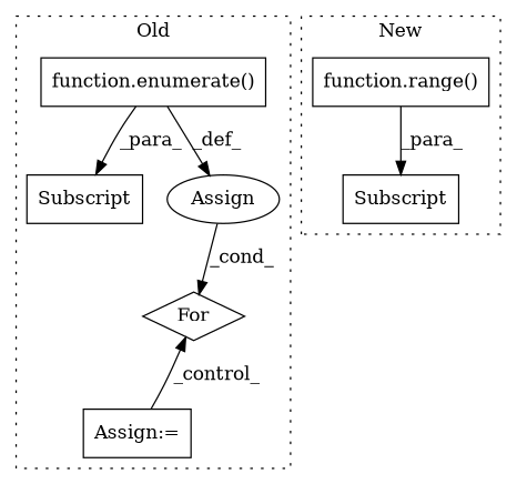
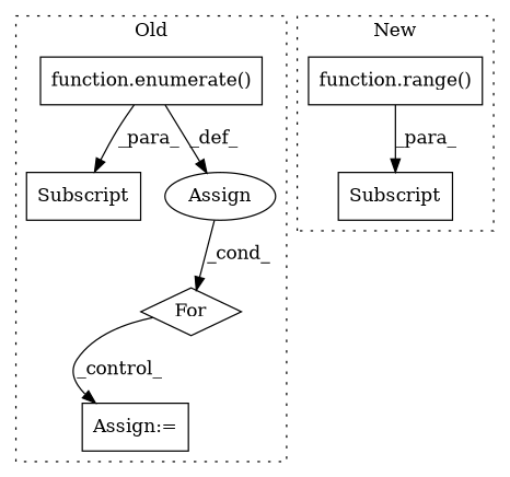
  digraph {
    node [a=75 shape=box]
    n1 [l="10,1" label="function.enumerate()" s="6352,6378"]
    n2 [a=107 l="4,14" label=For s="6337,6379" shape=diamond]
    n3 [a=63 l="7,0" label=Subscript s="6505,0"]
    n4 [a=87 l=4 label=Assign s=6344 shape=ellipse]
    n5 [a=68 l=3 label="Assign:=" s=6396]
    n6 [l="6,1" label="function.range()" s="5810,5844"]
    n7 [a=63 l="4,0" label=Subscript s="5886,0"]
    subgraph cluster_1 {
      label=Old
      style=dotted
      n1
      n2
      n3
      n4
      n5
    }
    subgraph cluster_2 {
      label=New
      style=dotted
      n6
      n7
    }
    n1 -> n3 [label=_para_]
    n1 -> n4 [label=_def_]
-   n5 -> n2 [label=_control_]
+   n2 -> n5 [label=_control_]
    n4 -> n2 [label=_cond_]
    n6 -> n7 [label=_para_]
  }
